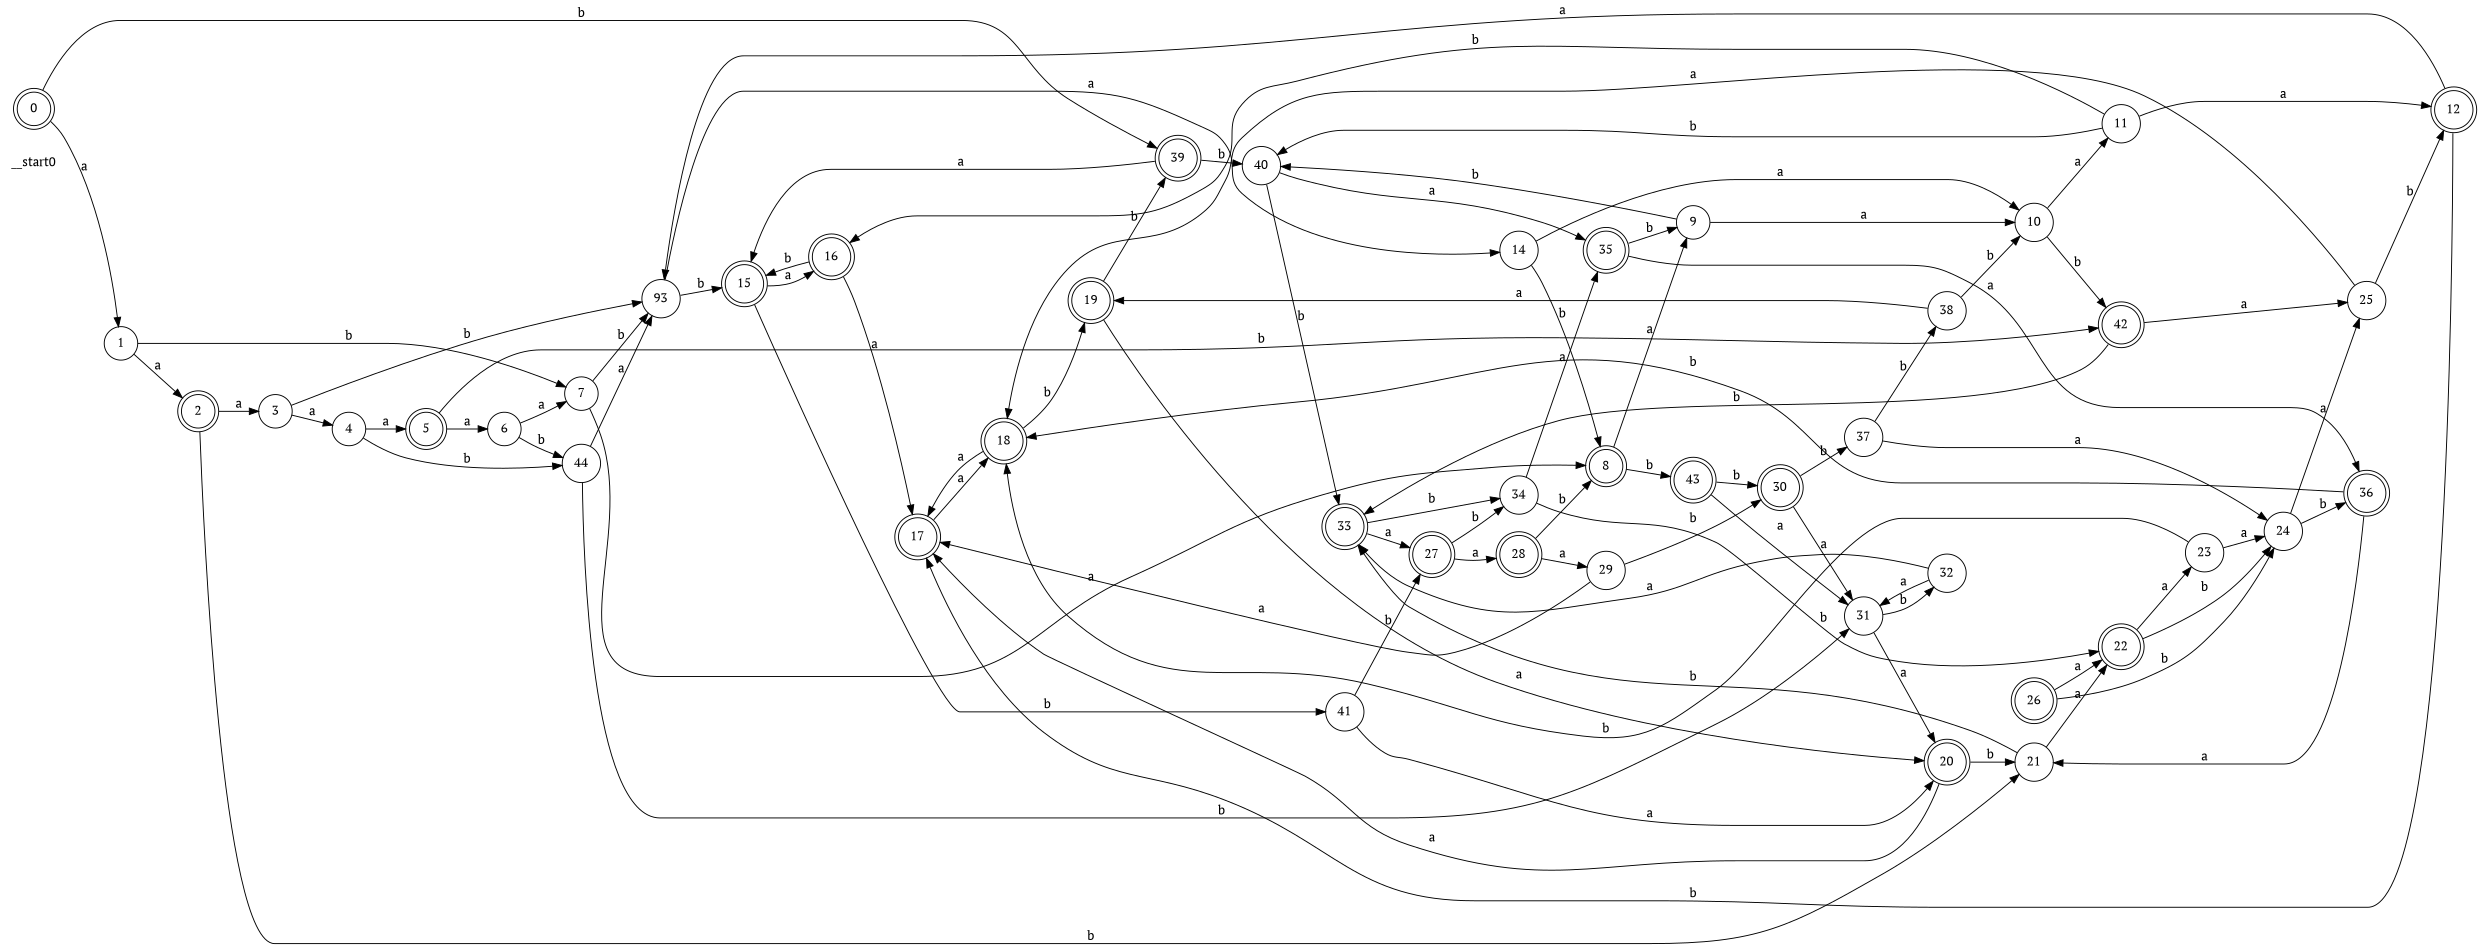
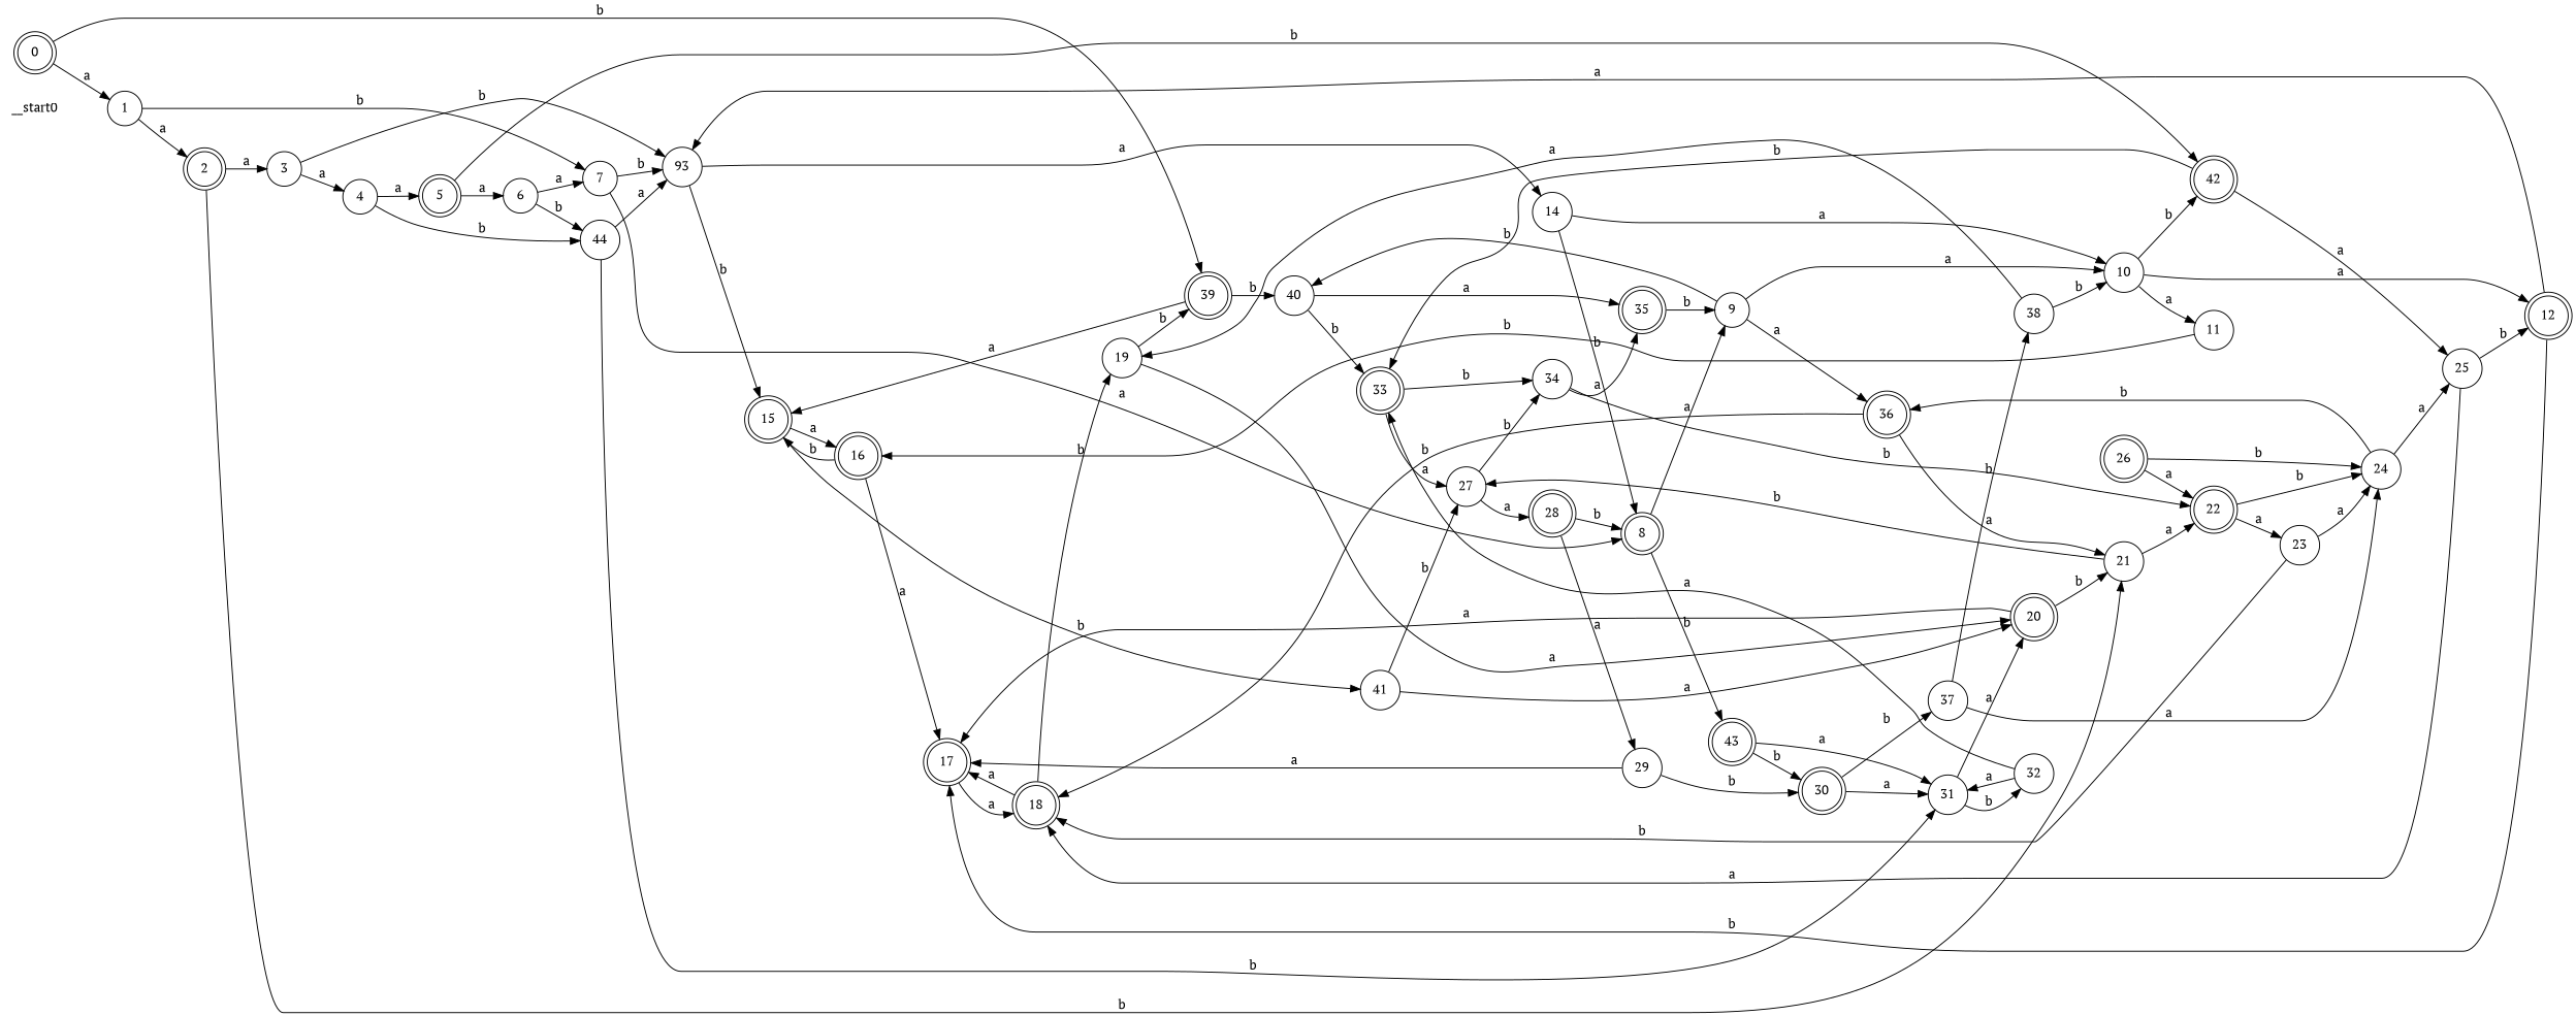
  digraph {
    fontname="PT Serif"
    rankdir=LR
    node [fontname="PT Serif" shape=circle color=black fillcolor=white style=filled]
    edge [fontname="PT Serif"]
    __start0 [shape=none color="" fillcolor="" style=""]
    n2 [label=0 shape=doublecircle style="rounded,filled"]
    n3 [label=1]
    n4 [label=39 shape=doublecircle style="rounded,filled"]
    n5 [label=2 shape=doublecircle style="rounded,filled"]
    n6 [label=7]
    n7 [label=40]
    n8 [label=15 shape=doublecircle style="rounded,filled"]
    n9 [label=3]
    n10 [label=21]
    n11 [label=93]
    n12 [label=8 shape=doublecircle style="rounded,filled"]
    n13 [label=4]
    n14 [label=22 shape=doublecircle style="rounded,filled"]
-   n15 [label=27 shape=doublecircle]
+   n15 [label=27]
    n16 [label=5 shape=doublecircle style="rounded,filled"]
    n17 [label=44]
    n18 [label=14]
    n19 [label=6]
    n20 [label=42 shape=doublecircle style="rounded,filled"]
    n21 [label=31]
    n22 [label=25]
    n23 [label=33 shape=doublecircle]
    n24 [label=9]
    n25 [label=43 shape=doublecircle style="rounded,filled"]
    n26 [label=10]
    n27 [label=30 shape=doublecircle style="rounded,filled"]
    n28 [label=11]
    n29 [label=35 shape=doublecircle style="rounded,filled"]
    n30 [label=12 shape=doublecircle style="rounded,filled"]
    n31 [label=16 shape=doublecircle style="rounded,filled"]
    n32 [label=17 shape=doublecircle style="rounded,filled"]
    n33 [label=18 shape=doublecircle style="rounded,filled"]
    n34 [label=41]
    n35 [label=20 shape=doublecircle style="rounded,filled"]
-   n36 [label=19 shape=doublecircle style="rounded,filled"]
+   n36 [label=19 style="rounded,filled"]
    n37 [label=23]
    n38 [label=24]
    n39 [label=28 shape=doublecircle style="rounded,filled"]
    n40 [label=34]
    n41 [label=36 shape=doublecircle style="rounded,filled"]
    n42 [label=26 shape=doublecircle style="rounded,filled"]
    n43 [label=29]
    n44 [label=37]
    n45 [label=32]
    n46 [label=38]
    n2 -> n3 [label=a]
    n2 -> n4 [label=b]
    n3 -> n5 [label=a]
    n3 -> n6 [label=b]
    n4 -> n7 [label=b]
    n4 -> n8 [label=a]
    n5 -> n9 [label=a]
    n5 -> n10 [label=b]
    n6 -> n11 [label=b]
    n6 -> n12 [label=a]
    n7 -> n23 [label=b]
    n7 -> n29 [label=a]
    n8 -> n31 [label=a]
    n8 -> n34 [label=b]
    n9 -> n11 [label=b]
    n9 -> n13 [label=a]
    n10 -> n14 [label=a]
-   n10 -> n23 [label=b]
+   n10 -> n15 [label=b]
    n11 -> n8 [label=b]
    n11 -> n18 [label=a]
    n12 -> n24 [label=a]
    n12 -> n25 [label=b]
    n13 -> n16 [label=a]
    n13 -> n17 [label=b]
    n14 -> n37 [label=a]
    n14 -> n38 [label=b]
    n15 -> n39 [label=a]
    n15 -> n40 [label=b]
    n16 -> n19 [label=a]
    n16 -> n20 [label=b]
    n17 -> n11 [label=a]
    n17 -> n21 [label=b]
    n18 -> n12 [label=b]
    n18 -> n26 [label=a]
    n19 -> n6 [label=a]
    n19 -> n17 [label=b]
    n20 -> n22 [label=a]
    n20 -> n23 [label=b]
    n21 -> n35 [label=a]
    n21 -> n45 [label=b]
    n22 -> n30 [label=b]
    n22 -> n33 [label=a]
    n23 -> n15 [label=a]
    n23 -> n40 [label=b]
    n24 -> n7 [label=b]
    n24 -> n26 [label=a]
    n25 -> n21 [label=a]
    n25 -> n27 [label=b]
    n26 -> n20 [label=b]
    n26 -> n28 [label=a]
    n27 -> n21 [label=a]
    n27 -> n44 [label=b]
-   n28 -> n7 [label=b]
-   n28 -> n30 [label=a]
+   n26 -> n30 [label=a]
    n28 -> n31 [label=b]
    n29 -> n24 [label=b]
-   n29 -> n41 [label=a]
+   n24 -> n41 [label=a]
    n30 -> n11 [label=a]
    n30 -> n32 [label=b]
    n31 -> n8 [label=b]
    n31 -> n32 [label=a]
    n32 -> n33 [label=a]
    n33 -> n32 [label=a]
    n33 -> n36 [label=b]
    n34 -> n15 [label=b]
    n34 -> n35 [label=a]
    n35 -> n10 [label=b]
    n35 -> n32 [label=a]
    n36 -> n4 [label=b]
    n36 -> n35 [label=a]
    n37 -> n33 [label=b]
    n37 -> n38 [label=a]
    n38 -> n22 [label=a]
    n38 -> n41 [label=b]
    n39 -> n12 [label=b]
    n39 -> n43 [label=a]
    n40 -> n14 [label=b]
    n40 -> n29 [label=a]
    n41 -> n10 [label=a]
    n41 -> n33 [label=b]
    n42 -> n14 [label=a]
    n42 -> n38 [label=b]
    n43 -> n27 [label=b]
    n43 -> n32 [label=a]
    n44 -> n38 [label=a]
    n44 -> n46 [label=b]
    n45 -> n21 [label=a]
    n45 -> n23 [label=a]
    n46 -> n26 [label=b]
    n46 -> n36 [label=a]
  }
